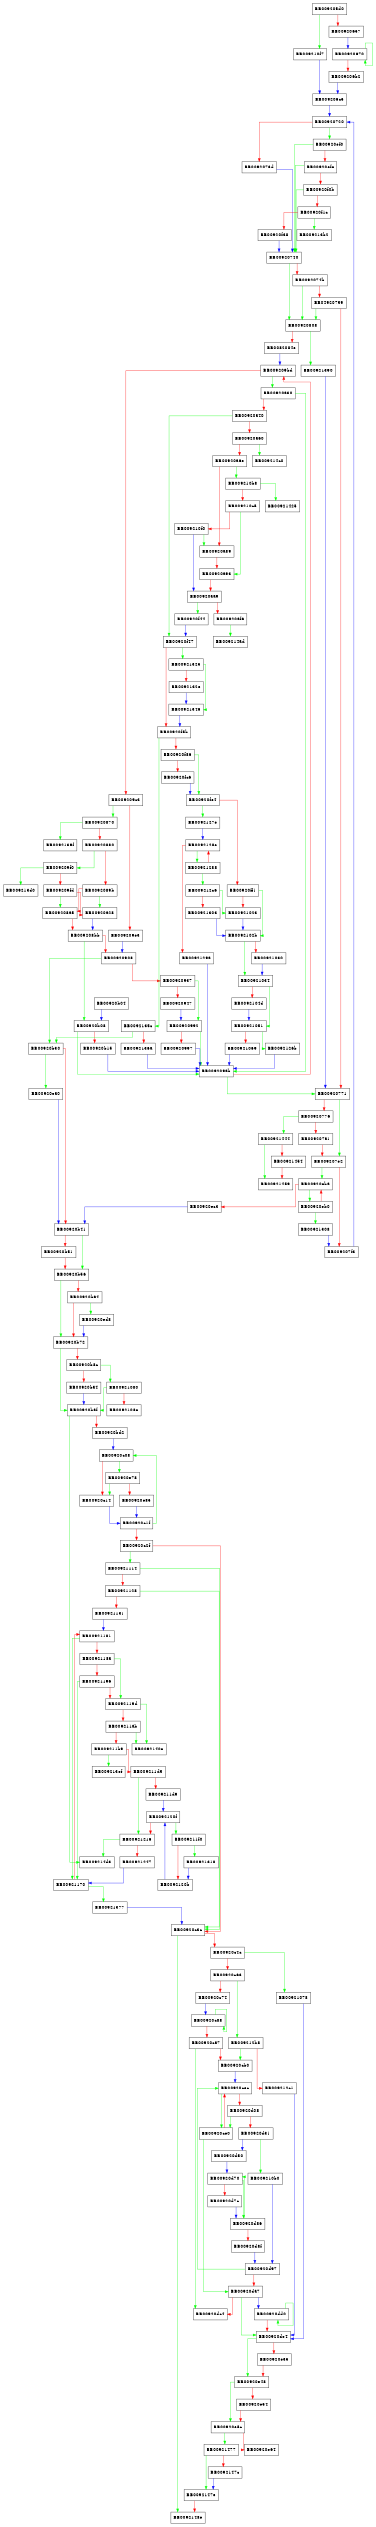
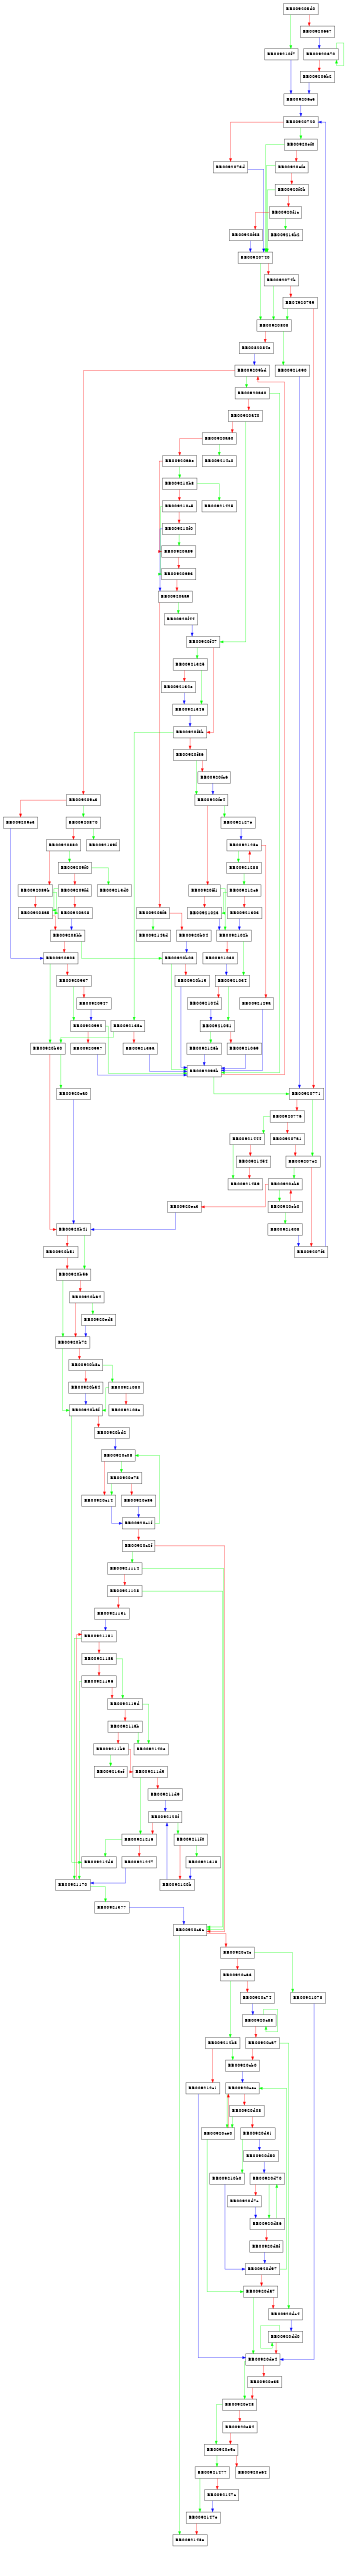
  digraph {
    splines=ortho
    node [shape=box]
    edge [color=red]
    BB009205d0
    BB009210f7
    BB00920657
    BB009206c5
    BB00920670
    BB00920720
    BB009206b2
    BB00920ef0
    BB0092073d
    BB00920740
    BB00920efe
    BB00920808
    BB0092074b
    BB00920f0b
    BB00921390
    n16 [label=BB0082084e]
    n17 [label=BB04920759]
    BB00920771
    BB009209bd
    BB009207e2
    BB00920776
    BB00920eba
    BB009207f3
    BB00921444
    BB009207a1
    BB00920eb0
    BB00920ec3
    BB00921459
    BB00921454
    BB00921308
    BB00920b41
    BB00920a30
    BB009209c3
    BB009209ab
    BB00920a40
    BB00920870
    BB009209e3
    BB0092139f
    BB00920880
    BB009209f0
    BB0092089b
    BB009213d0
    BB009209fd
    BB00920a28
    BB009208a5
    BB009208bb
    BB00920b08
    BB00920908
    BB00920b15
    BB00920b30
    BB00920937
    BB00920ea0
    BB00920992
    BB00920947
    BB00920b56
    BB00920b51
    BB00920997
    BB00920f47
    BB00920a60
    BB00921325
    BB00920f5b
    BB009214c0
    BB00920a6e
    BB00921346
    BB0092132e
    BB0092135c
    BB00920f86
    BB009210b8
    BB00920a89
    BB00921425
    BB009210c5
    BB00920a93
    BB009210f0
    BB00920aa9
    BB00920f44
    BB00920af6
    BB009214ad
    BB00920b04
    BB00920b72
    BB00920b64
    BB00920baf
    BB00920b8c
    BB00920ed8
    BB009214d3
    BB00920bd2
    BB00921080
    BB00920ba4
    BB00920c08
    BB0092108e
    BB00920e78
    BB00920c14
    BB00920e85
    BB00920c1f
    BB00920c2f
    BB00921114
    BB00920c3c
    BB00921128
    BB0092148e
    BB00920c4c
    BB00921131
    BB00921078
    BB00920c63
    BB00920de4
    BB009212b8
    BB00920c74
    BB00920e48
    BB00920e35
    BB00920cb0
    BB009212c1
    BB00920c88
    BB00920cec
    BB00920ca7
    BB00920dc4
    BB00920dd0
    BB00920ce0
    BB00920d08
    BB00920da7
    BB00920d31
    BB009210b0
    BB00920d50
    BB00920d97
    BB00920d70
    BB00920d86
    BB00920d7c
    BB00920d8f
    BB00920e5c
    BB00920e54
    BB00921477
    BB00920e64
    BB0092147e
    BB0092147c
    BB00920f1c
    BB009213b2
    BB00920f38
    BB0092136a
    BB00920fe4
    BB00920fc6
    BB0092127e
    BB00920ff1
    BB0092128e
    BB0092102b
    BB00921023
    BB00921288
    BB0092129a
    BB00921034
    BB00921030
    BB00921051
    BB0092104d
    BB0092126b
    BB00921069
    BB00921181
    BB00921170
    BB0092118a
    BB00921377
    BB0092119d
    BB00921196
    BB0092140e
    BB009211ab
    BB009211b9
    BB009213ef
    BB009211d5
    BB00921216
    BB009211d9
    BB00921247
    BB0092120f
    BB009211f0
    BB00921318
    BB0092120b
    BB009212c6
    BB00921303
    BB009205d0 -> BB009210f7 [color=green]
    BB009205d0 -> BB00920657
    BB009210f7 -> BB009206c5 [color=blue]
    BB00920657 -> BB00920670 [color=blue]
    BB009206c5 -> BB00920720 [color=blue]
    BB00920670 -> BB00920670 [color=green]
    BB00920670 -> BB009206b2
    BB00920720 -> BB00920ef0 [color=green]
    BB00920720 -> BB0092073d
    BB009206b2 -> BB009206c5 [color=blue]
    BB00920ef0 -> BB00920740 [color=green]
    BB00920ef0 -> BB00920efe
    BB0092073d -> BB00920740 [color=blue]
    BB00920740 -> BB00920808 [color=green]
    BB00920740 -> BB0092074b
    BB00920efe -> BB00920740 [color=green]
    BB00920efe -> BB00920f0b
    BB00920808 -> BB00921390 [color=green]
    BB00920808 -> n16
    BB0092074b -> BB00920808 [color=green]
    BB0092074b -> n17
    BB00920f0b -> BB00920740 [color=green]
    BB00920f0b -> BB00920f1c
    BB00921390 -> BB00920771 [color=blue]
    n16 -> BB009209bd [color=blue]
    n17 -> BB00920808 [color=green]
    n17 -> BB00920771
    BB00920771 -> BB009207e2 [color=green]
    BB00920771 -> BB00920776
    BB009209bd -> BB00920a30 [color=green]
    BB009209bd -> BB009209c3
    BB009207e2 -> BB00920eba [color=green]
    BB009207e2 -> BB009207f3
    BB00920776 -> BB00921444 [color=green]
    BB00920776 -> BB009207a1
    BB00920eba -> BB00920eb0 [color=green]
    BB00920eba -> BB00920ec3
    BB009207f3 -> BB00920720 [color=blue]
    BB00921444 -> BB00921459 [color=green]
    BB00921444 -> BB00921454
    BB009207a1 -> BB009207e2
    BB00920eb0 -> BB00920eba
    BB00920eb0 -> BB00921308 [color=green]
    BB00920ec3 -> BB00920b41 [color=blue]
    BB00921454 -> BB00921459
    BB00921308 -> BB009207f3 [color=blue]
    BB00920b41 -> BB00920b56 [color=green]
    BB00920b41 -> BB00920b51
    BB00920a30 -> BB009209ab [color=green]
    BB00920a30 -> BB00920a40
    BB009209c3 -> BB00920870 [color=green]
    BB009209c3 -> BB009209e3
    BB009209ab -> BB00920771 [color=green]
    BB009209ab -> BB009209bd
    BB00920a40 -> BB00920f47 [color=green]
    BB00920a40 -> BB00920a60
    BB00920870 -> BB0092139f [color=green]
    BB00920870 -> BB00920880
    BB009209e3 -> BB00920908 [color=blue]
    BB00920880 -> BB009209f0 [color=green]
    BB00920880 -> BB0092089b
    BB009209f0 -> BB009213d0 [color=green]
    BB009209f0 -> BB009209fd
    BB0092089b -> BB00920a28 [color=green]
    BB0092089b -> BB009208a5
    BB009209fd -> BB00920a28
    BB009209fd -> BB009208a5 [color=green]
    BB00920a28 -> BB009208bb [color=blue]
    BB009208a5 -> BB009208bb
    BB009208bb -> BB00920b08 [color=green]
    BB009208bb -> BB00920908
    BB00920b08 -> BB009209ab [color=green]
    BB00920b08 -> BB00920b15
    BB00920908 -> BB00920b30 [color=green]
    BB00920908 -> BB00920937
    BB00920b15 -> BB009209ab [color=blue]
    BB00920b30 -> BB00920b41
    BB00920b30 -> BB00920ea0 [color=green]
    BB00920937 -> BB00920992 [color=green]
    BB00920937 -> BB00920947
    BB00920ea0 -> BB00920b41 [color=blue]
    BB00920992 -> BB009209ab [color=green]
    BB00920992 -> BB00920997
    BB00920947 -> BB00920992 [color=blue]
    BB00920b56 -> BB00920b72 [color=green]
    BB00920b56 -> BB00920b64
    BB00920b51 -> BB00920b56
    BB00920997 -> BB009209ab [color=blue]
    BB00920f47 -> BB00921325 [color=green]
    BB00920f47 -> BB00920f5b
    BB00920a60 -> BB009214c0 [color=green]
    BB00920a60 -> BB00920a6e
    BB00921325 -> BB00921346 [color=green]
    BB00921325 -> BB0092132e
    BB00920f5b -> BB0092135c [color=green]
    BB00920f5b -> BB00920f86
    BB00920a6e -> BB009210b8 [color=green]
    BB00920a6e -> BB00920a89
    BB00921346 -> BB00920f5b [color=blue]
    BB0092132e -> BB00921346 [color=blue]
    BB0092135c -> BB00920b30 [color=green]
    BB0092135c -> BB0092136a
    BB00920f86 -> BB00920fe4 [color=green]
    BB00920f86 -> BB00920fc6
    BB009210b8 -> BB00921425 [color=green]
    BB009210b8 -> BB009210c5
    BB00920a89 -> BB00920a93
    BB009210c5 -> BB00920a93 [color=green]
    BB009210c5 -> BB009210f0
    BB00920a93 -> BB00920aa9
    BB009210f0 -> BB00920a89 [color=green]
    BB009210f0 -> BB00920aa9 [color=blue]
    BB00920aa9 -> BB00920f44 [color=green]
    BB00920aa9 -> BB00920af6
    BB00920f44 -> BB00920f47 [color=blue]
    BB00920af6 -> BB009214ad [color=green]
+   BB00920af6 -> BB00920b04
    BB00920b04 -> BB00920b08 [color=blue]
    BB00920b72 -> BB00920baf [color=green]
    BB00920b72 -> BB00920b8c
    BB00920b64 -> BB00920b72
    BB00920b64 -> BB00920ed8 [color=green]
    BB00920baf -> BB009214d3 [color=green]
    BB00920baf -> BB00920bd2
    BB00920b8c -> BB00921080 [color=green]
    BB00920b8c -> BB00920ba4
    BB00920ed8 -> BB00920b72 [color=blue]
    BB00920bd2 -> BB00920c08 [color=blue]
    BB00921080 -> BB00920baf [color=green]
    BB00921080 -> BB0092108e
    BB00920ba4 -> BB00920baf [color=blue]
    BB00920c08 -> BB00920e78 [color=green]
    BB00920c08 -> BB00920c14
    BB00920e78 -> BB00920c14 [color=green]
    BB00920e78 -> BB00920e85
    BB00920c14 -> BB00920c1f [color=blue]
    BB00920e85 -> BB00920c1f [color=blue]
    BB00920c1f -> BB00920c08 [color=green]
    BB00920c1f -> BB00920c2f
    BB00920c2f -> BB00921114 [color=green]
    BB00920c2f -> BB00920c3c
    BB00921114 -> BB00920c3c [color=green]
    BB00921114 -> BB00921128
    BB00920c3c -> BB0092148e [color=green]
    BB00920c3c -> BB00920c4c
    BB00921128 -> BB00920c3c [color=green]
    BB00921128 -> BB00921131
    BB00920c4c -> BB00921078 [color=green]
    BB00920c4c -> BB00920c63
    BB00921131 -> BB00921181 [color=blue]
    BB00921078 -> BB00920de4 [color=blue]
    BB00920c63 -> BB009212b8 [color=green]
    BB00920c63 -> BB00920c74
    BB00920de4 -> BB00920e48 [color=green]
    BB00920de4 -> BB00920e35
    BB009212b8 -> BB00920cb0 [color=green]
    BB009212b8 -> BB009212c1
    BB00920c74 -> BB00920c88 [color=blue]
    BB00920e48 -> BB00920e5c [color=green]
    BB00920e48 -> BB00920e54
    BB00920e35 -> BB00920e48
    BB00920cb0 -> BB00920cec [color=blue]
    BB009212c1 -> BB00920de4 [color=blue]
    BB00920c88 -> BB00920c88 [color=green]
    BB00920c88 -> BB00920ca7
    BB00920cec -> BB00920ce0 [color=green]
    BB00920cec -> BB00920d08
    BB00920ca7 -> BB00920cb0
    BB00920ca7 -> BB00920dc4 [color=green]
-   BB00920da7 -> BB00920dd0 [color=blue]
+   BB00920dc4 -> BB00920dd0 [color=blue]
    BB00920dd0 -> BB00920de4
    BB00920dd0 -> BB00920dd0 [color=green]
    BB00920ce0 -> BB00920cec
    BB00920ce0 -> BB00920da7 [color=green]
    BB00920d08 -> BB00920ce0 [color=green]
    BB00920d08 -> BB00920d31
    BB00920da7 -> BB00920de4 [color=green]
    BB00920da7 -> BB00920dc4
    BB00920d31 -> BB009210b0 [color=green]
    BB00920d31 -> BB00920d50 [color=blue]
    BB009210b0 -> BB00920d97 [color=blue]
    BB00920d50 -> BB00920d70 [color=blue]
    BB00920d97 -> BB00920cec [color=green]
    BB00920d97 -> BB00920da7
    BB00920d70 -> BB00920d86 [color=green]
    BB00920d70 -> BB00920d7c
    BB00920d86 -> BB00920d70 [color=green]
    BB00920d86 -> BB00920d8f
    BB00920d7c -> BB00920d86 [color=blue]
    BB00920d8f -> BB00920d97 [color=blue]
    BB00920e5c -> BB00921477 [color=green]
    BB00920e5c -> BB00920e64
    BB00920e54 -> BB00920e5c
    BB00921477 -> BB0092147e [color=green]
    BB00921477 -> BB0092147c
    BB0092147e -> BB0092148e
    BB0092147c -> BB0092147e [color=blue]
    BB00920f1c -> BB009213b2 [color=green]
    BB00920f1c -> BB00920f38
    BB00920f38 -> BB00920740 [color=blue]
    BB0092136a -> BB009209ab [color=blue]
    BB00920fe4 -> BB0092127e [color=green]
    BB00920fe4 -> BB00920ff1
    BB00920fc6 -> BB00920fe4 [color=blue]
    BB0092127e -> BB0092128e [color=blue]
    BB00920ff1 -> BB0092102b [color=green]
    BB00920ff1 -> BB00921023
    BB0092128e -> BB00921288 [color=green]
    BB0092128e -> BB0092129a
    BB0092102b -> BB00921034 [color=green]
    BB0092102b -> BB00921030
    BB00921023 -> BB0092102b [color=blue]
    BB00921288 -> BB0092128e
    BB00921288 -> BB009212c6 [color=green]
    BB0092129a -> BB009209ab [color=blue]
    BB00921034 -> BB00921051 [color=green]
    BB00921034 -> BB0092104d
    BB00921030 -> BB00921034 [color=blue]
    BB00921051 -> BB0092126b [color=green]
    BB00921051 -> BB00921069
    BB0092104d -> BB00921051 [color=blue]
    BB0092126b -> BB009209ab [color=blue]
    BB00921069 -> BB009209ab [color=blue]
    BB00921181 -> BB00921170 [color=green]
    BB00921181 -> BB0092118a
    BB00921170 -> BB00921181
    BB00921170 -> BB00921377 [color=green]
    BB0092118a -> BB0092119d [color=green]
    BB0092118a -> BB00921196
    BB00921377 -> BB00920c3c [color=blue]
    BB0092119d -> BB0092140e [color=green]
    BB0092119d -> BB009211ab
    BB00921196 -> BB00921170 [color=green]
    BB00921196 -> BB0092119d
    BB009211ab -> BB0092140e [color=green]
    BB009211ab -> BB009211b9
    BB009211b9 -> BB009213ef [color=green]
    BB009211b9 -> BB009211d5
    BB009211d5 -> BB00921216 [color=green]
    BB009211d5 -> BB009211d9
    BB00921216 -> BB009214d3 [color=green]
    BB00921216 -> BB00921247
    BB009211d9 -> BB0092120f [color=blue]
    BB00921247 -> BB00921170 [color=blue]
    BB0092120f -> BB00921216
    BB0092120f -> BB009211f0 [color=green]
    BB009211f0 -> BB00921318 [color=green]
    BB009211f0 -> BB0092120b
    BB00921318 -> BB0092120b [color=blue]
    BB0092120b -> BB0092120f [color=blue]
    BB009212c6 -> BB00921023 [color=green]
    BB009212c6 -> BB00921303
    BB00921303 -> BB0092102b [color=blue]
  }
